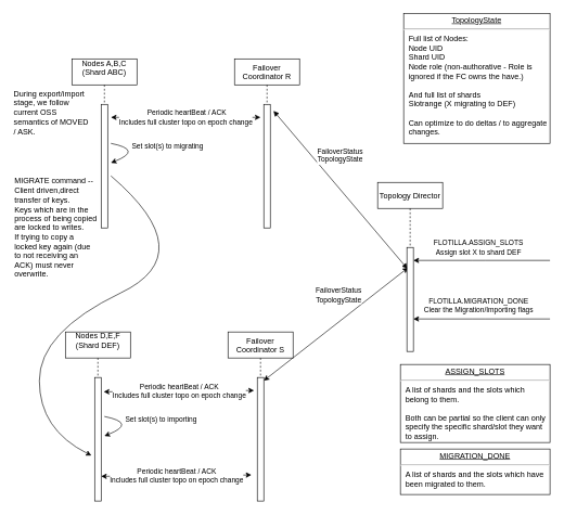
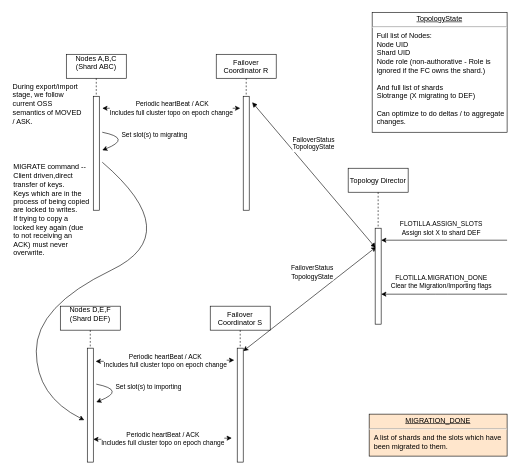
  <mxCell id="0" />
  <mxCell id="1" parent="0" />
  <mxCell id="2" value="Failover&#10;Coordinator R" style="shape=umlLifeline;perimeter=lifelinePerimeter;container=1;collapsible=0;recursiveResize=0;rounded=0;shadow=0;strokeWidth=1;" parent="1" vertex="1"><mxGeometry x="360" y="90" width="100" height="260" as="geometry" /></mxCell>
  <mxCell id="3" value="" style="points=[];perimeter=orthogonalPerimeter;rounded=0;shadow=0;strokeWidth=1;" parent="2" vertex="1"><mxGeometry x="45" y="70" width="10" height="190" as="geometry" /></mxCell>
  <mxCell id="4" value="Topology Director" style="shape=umlLifeline;perimeter=lifelinePerimeter;container=1;collapsible=0;recursiveResize=0;rounded=0;shadow=0;strokeWidth=1;" parent="1" vertex="1"><mxGeometry x="580" y="280" width="100" height="230" as="geometry" /></mxCell>
  <mxCell id="5" value="FailoverStatus&#10;TopologyState" style="verticalAlign=bottom;endArrow=block;shadow=0;strokeWidth=1;exitX=0.1;exitY=0.206;exitDx=0;exitDy=0;exitPerimeter=0;startArrow=block;startFill=1;" parent="1" source="18" edge="1"><mxGeometry x="0.183" y="-24" relative="1" as="geometry"><mxPoint x="565" y="210" as="sourcePoint" /><mxPoint x="420" y="170" as="targetPoint" /><mxPoint as="offset" /></mxGeometry></mxCell>
  <mxCell id="6" value="Failover&#10;Coordinator S" style="shape=umlLifeline;perimeter=lifelinePerimeter;container=0;collapsible=0;recursiveResize=0;rounded=0;shadow=0;strokeWidth=1;" parent="1" vertex="1"><mxGeometry x="350" y="510" width="100" height="260" as="geometry" /></mxCell>
  <mxCell id="7" value="Nodes D,E,F&#10;(Shard DEF)&#10;" style="shape=umlLifeline;perimeter=lifelinePerimeter;container=0;collapsible=0;recursiveResize=0;rounded=0;shadow=0;strokeWidth=1;verticalAlign=middle;" parent="1" vertex="1"><mxGeometry x="100" y="510" width="100" height="260" as="geometry" /></mxCell>
  <mxCell id="8" value="" style="group" parent="1" vertex="1" connectable="0"><mxGeometry x="110" y="90" width="110" height="260" as="geometry" /></mxCell>
  <mxCell id="9" value="Nodes A,B,C&#10;(Shard ABC)&#10;" style="shape=umlLifeline;perimeter=lifelinePerimeter;container=0;collapsible=0;recursiveResize=0;rounded=0;shadow=0;strokeWidth=1;verticalAlign=middle;" parent="8" vertex="1"><mxGeometry width="100" height="260" as="geometry" /></mxCell>
  <mxCell id="10" value="" style="points=[];perimeter=orthogonalPerimeter;rounded=0;shadow=0;strokeWidth=1;" parent="8" vertex="1"><mxGeometry x="45" y="70" width="10" height="190" as="geometry" /></mxCell>
  <mxCell id="11" value="" style="curved=1;endArrow=none;html=1;startArrow=classic;startFill=1;endFill=0;" parent="8" edge="1"><mxGeometry width="50" height="50" relative="1" as="geometry"><mxPoint x="60" y="160" as="sourcePoint" /><mxPoint x="60" y="130" as="targetPoint" /><Array as="points"><mxPoint x="110" y="140" /><mxPoint x="60" y="130" /></Array></mxGeometry></mxCell>
  <mxCell id="12" value="Set slot(s) to migrating " style="edgeLabel;html=1;align=center;verticalAlign=middle;resizable=0;points=[];" parent="11" vertex="1" connectable="0"><mxGeometry x="-0.327" y="7" relative="1" as="geometry"><mxPoint x="57" y="-6" as="offset" /></mxGeometry></mxCell>
  <mxCell id="13" value="&lt;div&gt;FLOTILLA.ASSIGN_SLOTS&lt;/div&gt;&lt;div&gt;Assign slot X to shard DEF&lt;/div&gt;" style="endArrow=classic;html=1;" parent="1" edge="1"><mxGeometry x="0.048" y="-20" width="50" height="50" relative="1" as="geometry"><mxPoint x="845" y="400" as="sourcePoint" /><mxPoint x="635" y="400" as="targetPoint" /><Array as="points"><mxPoint x="735" y="400" /></Array><mxPoint as="offset" /></mxGeometry></mxCell>
  <mxCell id="14" value="FailoverStatus&lt;br&gt;TopologyState" style="endArrow=classic;html=1;entryX=1;entryY=0.026;entryDx=0;entryDy=0;entryPerimeter=0;exitX=0.2;exitY=0.194;exitDx=0;exitDy=0;exitPerimeter=0;startArrow=classic;startFill=1;" parent="1" source="18" target="15" edge="1"><mxGeometry x="-0.214" y="-32" width="50" height="50" relative="1" as="geometry"><mxPoint x="600" y="380" as="sourcePoint" /><mxPoint x="590" y="540" as="targetPoint" /><mxPoint as="offset" /></mxGeometry></mxCell>
  <mxCell id="15" value="" style="points=[];perimeter=orthogonalPerimeter;rounded=0;shadow=0;strokeWidth=1;" parent="1" vertex="1"><mxGeometry x="395" y="580" width="10" height="190" as="geometry" /></mxCell>
  <mxCell id="16" value="&lt;div&gt;&amp;nbsp;Periodic heartBeat / ACK&lt;/div&gt;&lt;div&gt;Includes full cluster topo on epoch change&lt;/div&gt;" style="endArrow=classic;startArrow=classic;html=1;" parent="1" edge="1"><mxGeometry width="50" height="50" relative="1" as="geometry"><mxPoint x="170" y="180" as="sourcePoint" /><mxPoint x="400" y="180" as="targetPoint" /></mxGeometry></mxCell>
  <mxCell id="17" value="&lt;div&gt;Periodic heartBeat / ACK&lt;/div&gt;&lt;div&gt;Includes full cluster topo on epoch change&lt;/div&gt;" style="endArrow=classic;startArrow=classic;html=1;exitX=1.4;exitY=0.116;exitDx=0;exitDy=0;exitPerimeter=0;" parent="1" source="23" edge="1"><mxGeometry width="50" height="50" relative="1" as="geometry"><mxPoint x="120" y="600" as="sourcePoint" /><mxPoint x="390" y="600" as="targetPoint" /></mxGeometry></mxCell>
  <mxCell id="18" value="" style="points=[];perimeter=orthogonalPerimeter;rounded=0;shadow=0;strokeWidth=1;" parent="1" vertex="1"><mxGeometry x="625" y="380" width="10" height="160" as="geometry" /></mxCell>
- <mxCell id="19" value="&lt;p style=&quot;margin: 0px ; margin-top: 4px ; text-align: center ; text-decoration: underline&quot;&gt;TopologyState&lt;/p&gt;&lt;hr&gt;&lt;p style=&quot;margin: 0px ; margin-left: 8px&quot;&gt;Full list of Nodes:&amp;nbsp;&lt;/p&gt;&lt;p style=&quot;margin: 0px ; margin-left: 8px&quot;&gt;Node UID&lt;/p&gt;&lt;p style=&quot;margin: 0px ; margin-left: 8px&quot;&gt;Shard UID&lt;br&gt;&lt;/p&gt;&lt;p style=&quot;margin: 0px ; margin-left: 8px&quot;&gt;Node role (non-authorative -&amp;nbsp;&lt;span&gt;Role is ignored if the FC owns the have.&lt;/span&gt;&lt;span&gt;)&lt;/span&gt;&lt;/p&gt;&lt;p style=&quot;margin: 0px ; margin-left: 8px&quot;&gt;&lt;br&gt;&lt;/p&gt;&lt;p style=&quot;margin: 0px ; margin-left: 8px&quot;&gt;&lt;span&gt;And full list of shards&lt;/span&gt;&lt;/p&gt;&lt;p style=&quot;margin: 0px ; margin-left: 8px&quot;&gt;&lt;span&gt;Slotrange (X migrating to DEF)&lt;/span&gt;&lt;br&gt;&lt;/p&gt;&lt;p style=&quot;margin: 0px ; margin-left: 8px&quot;&gt;&lt;br&gt;&lt;/p&gt;&lt;p style=&quot;margin: 0px ; margin-left: 8px&quot;&gt;Can optimize to do deltas / to aggregate changes.&lt;br&gt;&lt;/p&gt;" style="verticalAlign=top;align=left;overflow=fill;fontSize=12;fontFamily=Helvetica;html=1;whiteSpace=wrap;" parent="1" vertex="1"><mxGeometry x="620" y="20" width="225" height="200" as="geometry" /></mxCell>
+ <mxCell id="19" value="&lt;p style=&quot;margin: 0px ; margin-top: 4px ; text-align: center ; text-decoration: underline&quot;&gt;TopologyState&lt;/p&gt;&lt;hr&gt;&lt;p style=&quot;margin: 0px ; margin-left: 8px&quot;&gt;Full list of Nodes:&amp;nbsp;&lt;/p&gt;&lt;p style=&quot;margin: 0px ; margin-left: 8px&quot;&gt;Node UID&lt;/p&gt;&lt;p style=&quot;margin: 0px ; margin-left: 8px&quot;&gt;Shard UID&lt;br&gt;&lt;/p&gt;&lt;p style=&quot;margin: 0px ; margin-left: 8px&quot;&gt;Node role (non-authorative -&amp;nbsp;&lt;span&gt;Role is ignored if the FC owns the shard.&lt;/span&gt;&lt;span&gt;)&lt;/span&gt;&lt;/p&gt;&lt;p style=&quot;margin: 0px ; margin-left: 8px&quot;&gt;&lt;br&gt;&lt;/p&gt;&lt;p style=&quot;margin: 0px ; margin-left: 8px&quot;&gt;&lt;span&gt;And full list of shards&lt;/span&gt;&lt;/p&gt;&lt;p style=&quot;margin: 0px ; margin-left: 8px&quot;&gt;&lt;span&gt;Slotrange (X migrating to DEF)&lt;/span&gt;&lt;br&gt;&lt;/p&gt;&lt;p style=&quot;margin: 0px ; margin-left: 8px&quot;&gt;&lt;br&gt;&lt;/p&gt;&lt;p style=&quot;margin: 0px ; margin-left: 8px&quot;&gt;Can optimize to do deltas / to aggregate changes.&lt;br&gt;&lt;/p&gt;" style="verticalAlign=top;align=left;overflow=fill;fontSize=12;fontFamily=Helvetica;html=1;whiteSpace=wrap;" parent="1" vertex="1"><mxGeometry x="620" y="20" width="225" height="200" as="geometry" /></mxCell>
  <mxCell id="20" value="" style="curved=1;endArrow=none;html=1;startArrow=classic;startFill=1;endFill=0;" parent="1" edge="1"><mxGeometry width="50" height="50" relative="1" as="geometry"><mxPoint x="160" y="670" as="sourcePoint" /><mxPoint x="160" y="640" as="targetPoint" /><Array as="points"><mxPoint x="210" y="650" /><mxPoint x="160" y="640" /></Array></mxGeometry></mxCell>
  <mxCell id="21" value="Set slot(s) to importing " style="edgeLabel;html=1;align=center;verticalAlign=middle;resizable=0;points=[];" parent="20" vertex="1" connectable="0"><mxGeometry x="-0.327" y="7" relative="1" as="geometry"><mxPoint x="57" y="-6" as="offset" /></mxGeometry></mxCell>
  <mxCell id="22" value="&lt;div align=&quot;left&quot;&gt;During export/import stage, we follow current OSS semantics of MOVED / ASK.&lt;/div&gt;&lt;div align=&quot;left&quot;&gt;&lt;br&gt;&lt;/div&gt;" style="text;html=1;strokeColor=none;fillColor=none;align=center;verticalAlign=top;whiteSpace=wrap;rounded=0;" parent="1" vertex="1"><mxGeometry x="20" y="130" width="120" height="90" as="geometry" /></mxCell>
  <mxCell id="23" value="" style="points=[];perimeter=orthogonalPerimeter;rounded=0;shadow=0;strokeWidth=1;" parent="1" vertex="1"><mxGeometry x="145" y="580" width="10" height="190" as="geometry" /></mxCell>
  <mxCell id="24" value="" style="curved=1;endArrow=classic;html=1;" parent="1" edge="1"><mxGeometry width="50" height="50" relative="1" as="geometry"><mxPoint x="170" y="270" as="sourcePoint" /><mxPoint x="140" y="700" as="targetPoint" /><Array as="points"><mxPoint x="310" y="390" /><mxPoint x="60" y="510" /><mxPoint x="60" y="660" /><mxPoint x="140" y="700" /></Array></mxGeometry></mxCell>
  <mxCell id="25" value="&lt;div align=&quot;left&quot;&gt;MIGRATE command -- Client driven,direct transfer of keys.&lt;/div&gt;&lt;div align=&quot;left&quot;&gt;&lt;div align=&quot;left&quot;&gt;Keys which are in the process of being copied are locked to writes.&lt;/div&gt;&lt;div align=&quot;left&quot;&gt;If trying to copy a locked key again (due to not receiving an ACK) must never overwrite.&lt;/div&gt;&lt;/div&gt;" style="text;html=1;strokeColor=none;fillColor=none;align=left;verticalAlign=middle;whiteSpace=wrap;rounded=0;" parent="1" vertex="1"><mxGeometry x="20" y="270" width="130" height="160" as="geometry" /></mxCell>
  <mxCell id="26" value="&lt;div&gt;Periodic heartBeat / ACK&lt;/div&gt;&lt;div&gt;Includes full cluster topo on epoch change&lt;/div&gt;" style="endArrow=classic;startArrow=classic;html=1;exitX=1.4;exitY=0.116;exitDx=0;exitDy=0;exitPerimeter=0;" parent="1" edge="1"><mxGeometry width="50" height="50" relative="1" as="geometry"><mxPoint x="155" y="732.04" as="sourcePoint" /><mxPoint x="386" y="730" as="targetPoint" /></mxGeometry></mxCell>
- <mxCell id="27" value="&lt;p style=&quot;margin: 0px ; margin-top: 4px ; text-align: center ; text-decoration: underline&quot;&gt;ASSIGN_SLOTS&lt;/p&gt;&lt;hr&gt;&lt;p style=&quot;margin: 0px ; margin-left: 8px&quot;&gt;A list of shards and the slots which belong to them.&lt;/p&gt;&lt;p style=&quot;margin: 0px ; margin-left: 8px&quot;&gt;&lt;br&gt;&lt;/p&gt;&lt;p style=&quot;margin: 0px ; margin-left: 8px&quot;&gt;Both can be partial so the client can only specify the specific shard/slot they want to assign.&lt;/p&gt;" style="verticalAlign=top;align=left;overflow=fill;fontSize=12;fontFamily=Helvetica;html=1;whiteSpace=wrap;" parent="1" vertex="1"><mxGeometry x="615" y="560" width="230" height="120" as="geometry" /></mxCell>
  <mxCell id="28" value="&lt;div&gt;FLOTILLA.MIGRATION_DONE&lt;br&gt;&lt;/div&gt;&lt;div&gt;Clear the Migration/Importing flags&lt;br&gt;&lt;/div&gt;" style="endArrow=classic;html=1;" parent="1" edge="1"><mxGeometry x="0.048" y="-20" width="50" height="50" relative="1" as="geometry"><mxPoint x="845" y="490" as="sourcePoint" /><mxPoint x="635" y="490" as="targetPoint" /><Array as="points"><mxPoint x="735" y="490" /></Array><mxPoint as="offset" /></mxGeometry></mxCell>
- <mxCell id="29" value="&lt;p style=&quot;margin: 0px ; margin-top: 4px ; text-align: center ; text-decoration: underline&quot;&gt;MIGRATION_DONE&lt;/p&gt;&lt;hr&gt;&lt;p style=&quot;margin: 0px ; margin-left: 8px&quot;&gt;A list of shards and the slots which have been migrated to them.&lt;/p&gt;&lt;p style=&quot;margin: 0px ; margin-left: 8px&quot;&gt;&lt;br&gt;&lt;/p&gt;" style="verticalAlign=top;align=left;overflow=fill;fontSize=12;fontFamily=Helvetica;html=1;whiteSpace=wrap;" parent="1" vertex="1"><mxGeometry x="615" y="690" width="230" height="70" as="geometry" /></mxCell>
+ <mxCell id="29" value="&lt;p style=&quot;margin: 0px ; margin-top: 4px ; text-align: center ; text-decoration: underline&quot;&gt;MIGRATION_DONE&lt;/p&gt;&lt;hr&gt;&lt;p style=&quot;margin: 0px ; margin-left: 8px&quot;&gt;A list of shards and the slots which have been migrated to them.&lt;/p&gt;&lt;p style=&quot;margin: 0px ; margin-left: 8px&quot;&gt;&lt;br&gt;&lt;/p&gt;" style="verticalAlign=top;align=left;overflow=fill;fontSize=12;fontFamily=Helvetica;html=1;whiteSpace=wrap;fillColor=#ffe6cc;" parent="1" vertex="1"><mxGeometry x="615" y="690" width="230" height="70" as="geometry" /></mxCell>
